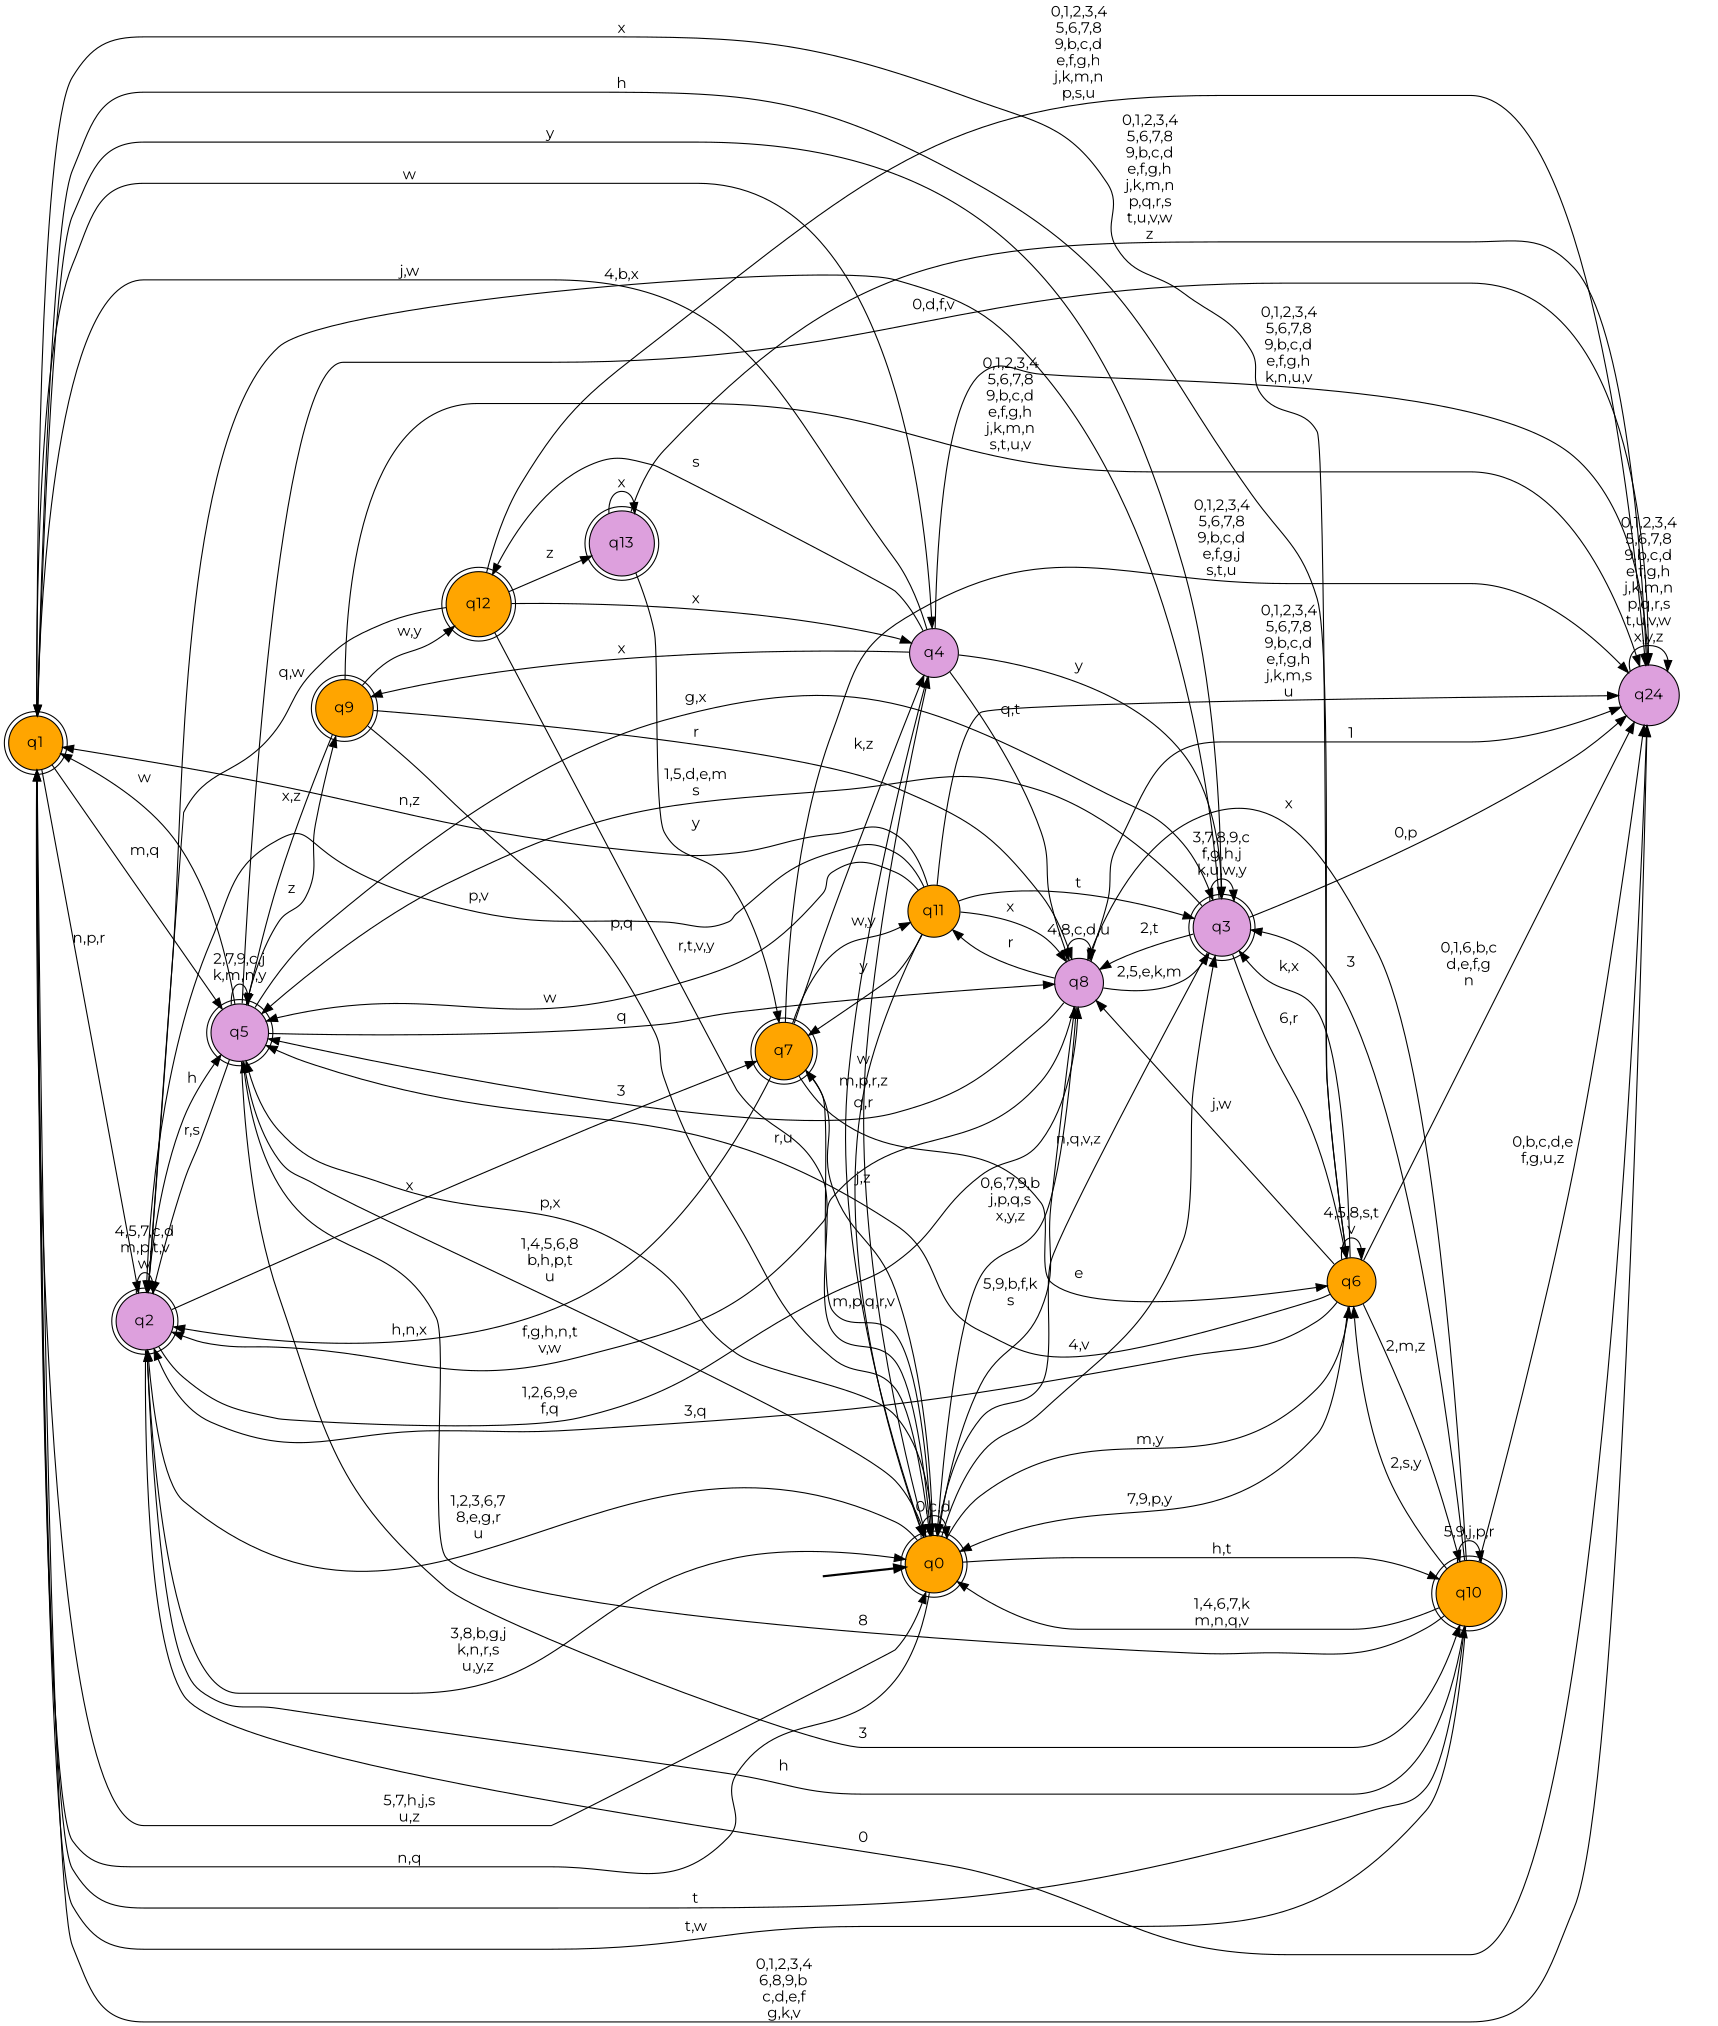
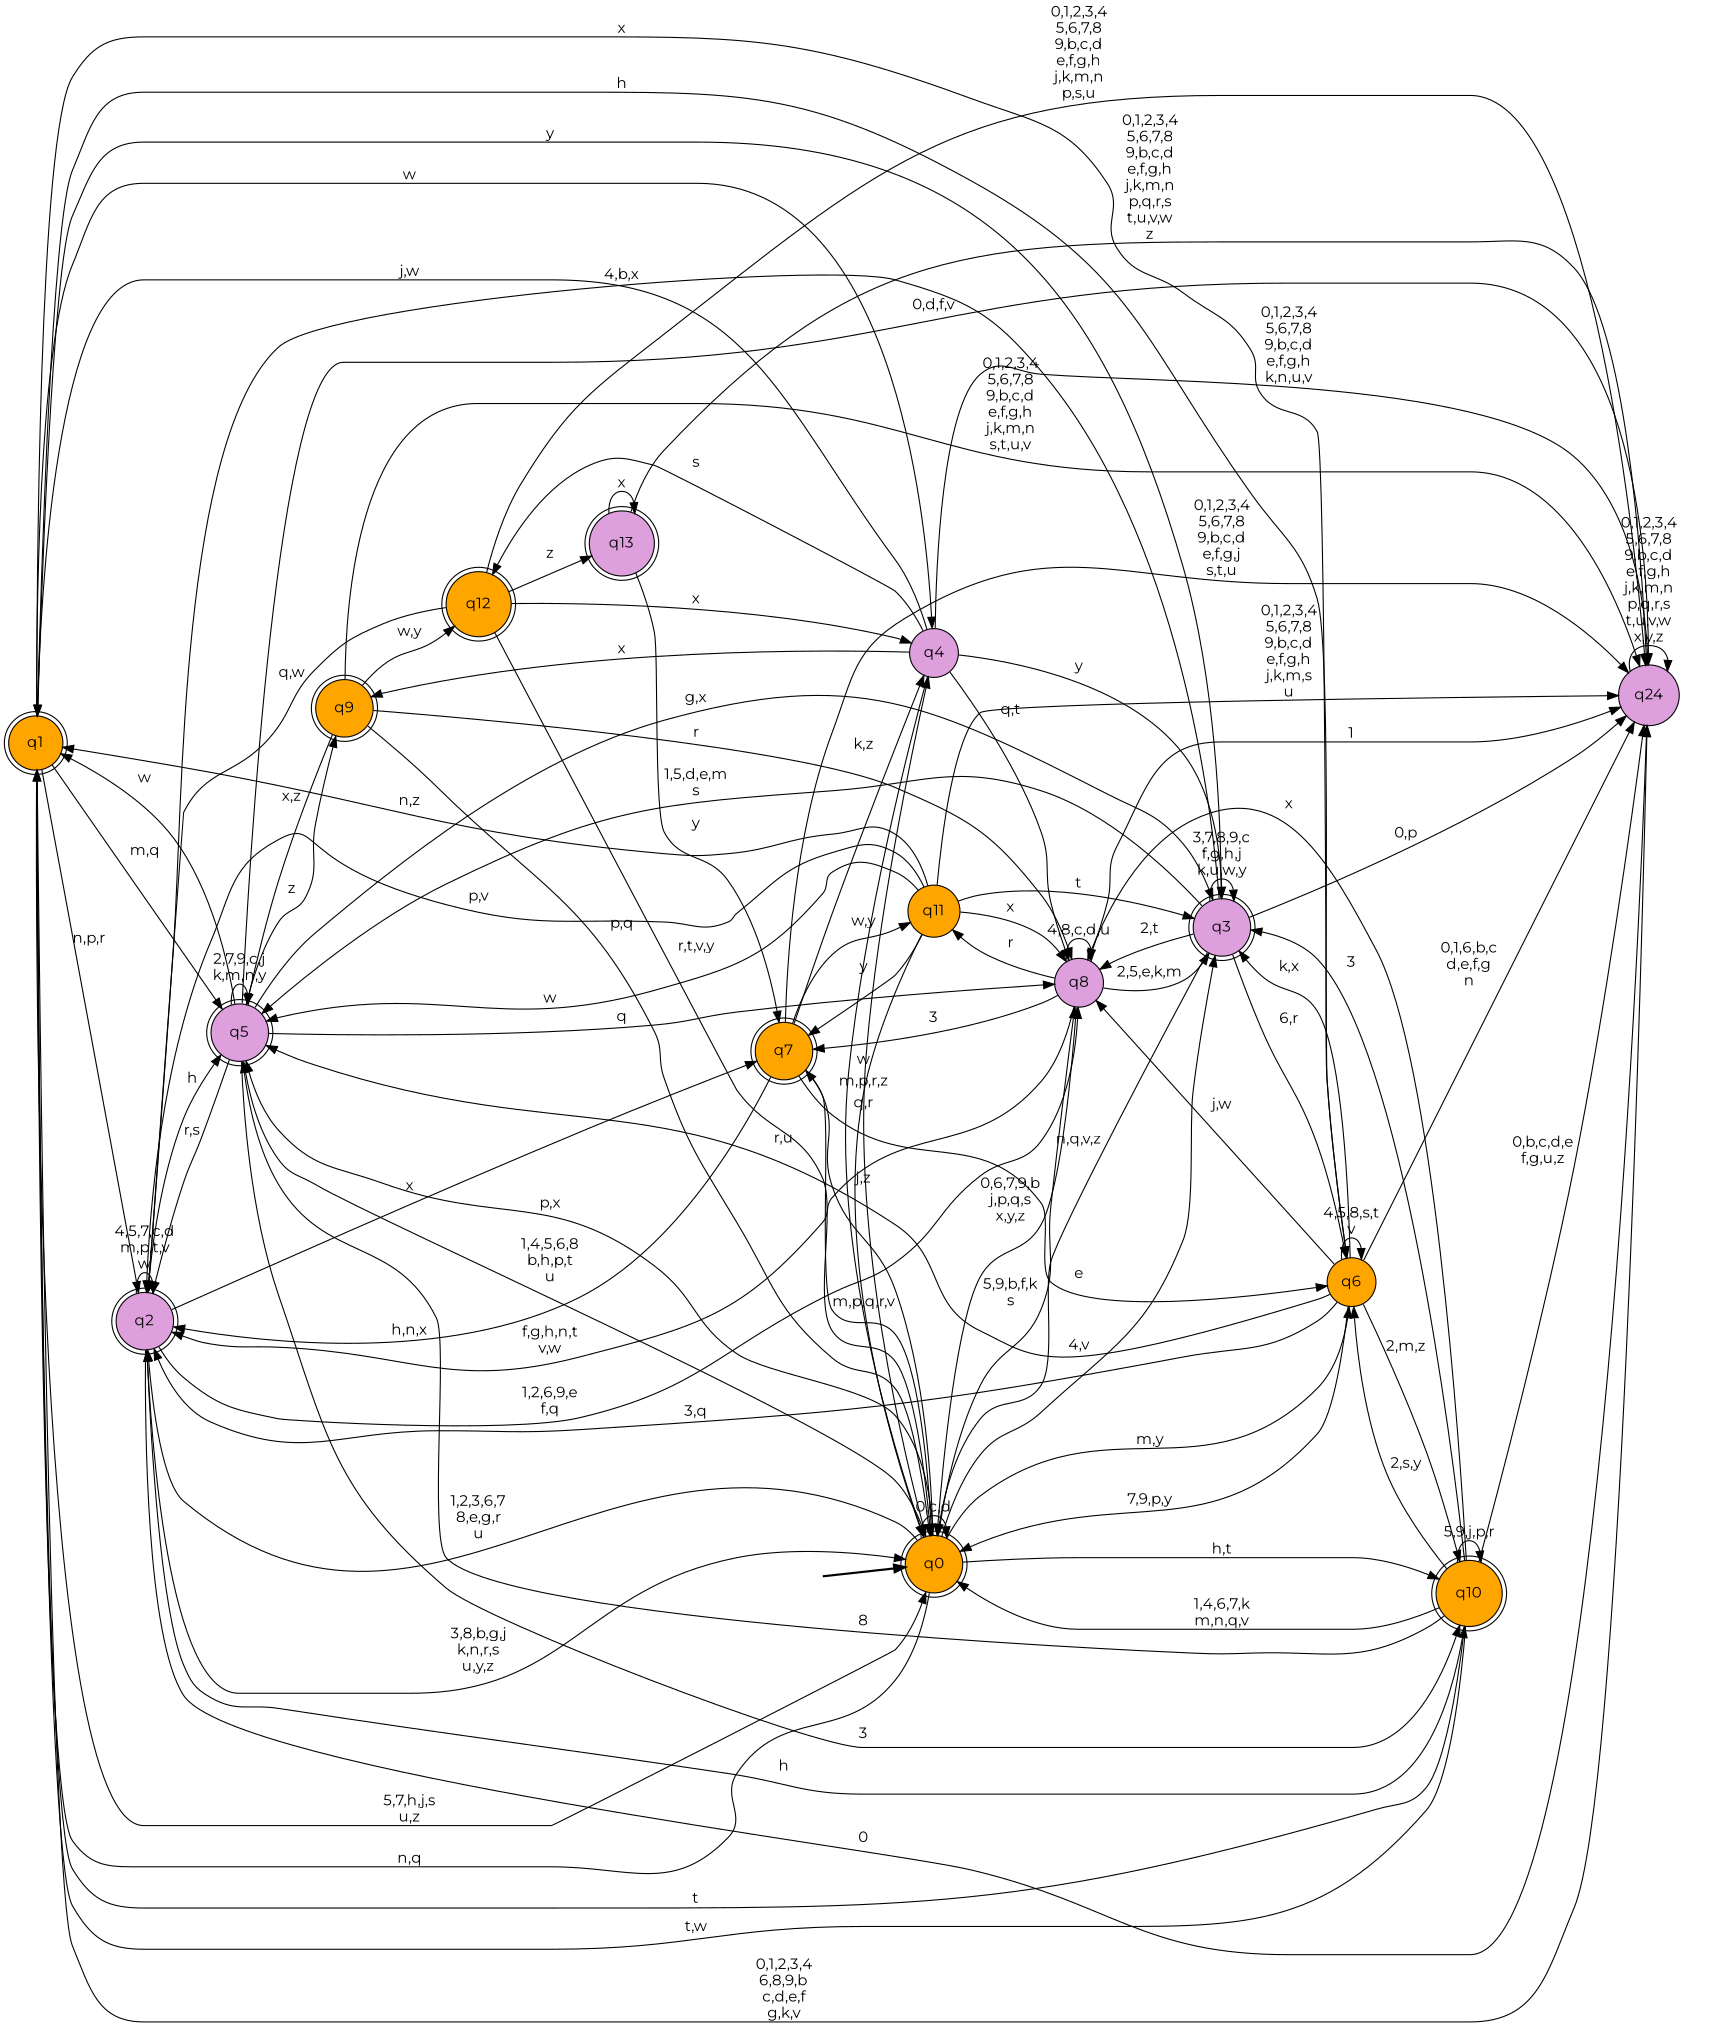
  digraph {
    fontname=Montserrat
    rankdir=LR
    node [fontname=Montserrat shape=doublecircle style="rounded,filled" color=black fillcolor=orange]
    edge [fontname=Montserrat]
    __start0 [height=0 shape=none style=invis width=0 color="" fillcolor=""]
    n2 [label=q0]
    n3 [label=q1]
    n4 [fillcolor=plum label=q2]
    n5 [fillcolor=plum label=q3]
    n6 [fillcolor=plum label=q4 shape=circle style=filled]
    n7 [fillcolor=plum label=q5]
    n8 [label=q6 shape=circle style=filled]
    n9 [label=q7]
    n10 [fillcolor=plum label=q8 shape=circle style=filled]
    n11 [label=q10]
    n12 [fillcolor=plum label=q24 shape=circle style=filled]
    n13 [label=q9]
    n14 [label=q12]
    n15 [label=q11 shape=circle style=filled]
    n16 [fillcolor=plum label=q13]
    subgraph cluster_1 {
      nodesep=0.15
      ranksep=0.15
      style=invis
      __start0
      n2
    }
    __start0 -> n2 [penwidth=2]
    n2 -> n2 [label="0,c,d"]
    n2 -> n3 [label="n,q"]
    n2 -> n4 [label="1,2,3,6,7\n8,e,g,r\nu"]
    n2 -> n5 [label="4,v"]
    n2 -> n6 [label=w]
    n2 -> n7 [label="p,x"]
    n2 -> n8 [label="m,y"]
    n2 -> n9 [label="j,z"]
    n2 -> n10 [label="5,9,b,f,k\ns"]
    n2 -> n11 [label="h,t"]
    n3 -> n2 [label="5,7,h,j,s\nu,z"]
    n3 -> n4 [label="n,p,r"]
    n3 -> n5 [label=y]
    n3 -> n6 [label=w]
    n3 -> n7 [label="m,q"]
    n3 -> n8 [label=x]
    n3 -> n11 [label=t]
    n3 -> n12 [label="0,1,2,3,4\n6,8,9,b\nc,d,e,f\ng,k,v"]
    n4 -> n2 [label="3,8,b,g,j\nk,n,r,s\nu,y,z"]
    n4 -> n4 [label="4,5,7,c,d\nm,p,t,v\nw"]
    n4 -> n7 [label=h]
    n4 -> n9 [label=x]
    n4 -> n10 [label="1,2,6,9,e\nf,q"]
    n4 -> n12 [label=0]
    n5 -> n2 [label="n,q,v,z"]
    n5 -> n4 [label="4,b,x"]
    n5 -> n5 [label="3,7,8,9,c\nf,g,h,j\nk,u,w,y"]
    n5 -> n7 [label="1,5,d,e,m\ns"]
    n5 -> n8 [label="6,r"]
    n5 -> n10 [label="2,t"]
    n5 -> n12 [label="0,p"]
    n6 -> n2 [label="m,p,r,z"]
    n6 -> n3 [label="j,w"]
    n6 -> n5 [label=y]
    n6 -> n10 [label="q,t"]
    n6 -> n12 [label="0,1,2,3,4\n5,6,7,8\n9,b,c,d\ne,f,g,h\nk,n,u,v"]
    n6 -> n13 [label=x]
    n6 -> n14 [label=s]
    n7 -> n2 [label="1,4,5,6,8\nb,h,p,t\nu"]
    n7 -> n3 [label=w]
    n7 -> n4 [label="r,s"]
    n7 -> n5 [label="g,x"]
    n7 -> n7 [label="2,7,9,c,j\nk,m,n,y"]
    n7 -> n10 [label=q]
    n7 -> n11 [label=3]
    n7 -> n12 [label="0,d,f,v"]
    n7 -> n13 [label=z]
    n8 -> n2 [label="7,9,p,y"]
    n8 -> n3 [label=h]
    n8 -> n4 [label="3,q"]
    n8 -> n5 [label="k,x"]
    n8 -> n7 [label="r,u"]
    n8 -> n8 [label="4,5,8,s,t\nv"]
    n8 -> n10 [label="j,w"]
    n8 -> n11 [label="2,m,z"]
    n8 -> n12 [label="0,1,6,b,c\nd,e,f,g\nn"]
    n9 -> n2 [label="m,p,q,r,v"]
    n9 -> n4 [label="h,n,x"]
    n9 -> n6 [label="k,z"]
    n9 -> n8 [label=e]
    n9 -> n12 [label="0,1,2,3,4\n5,6,7,8\n9,b,c,d\ne,f,g,j\ns,t,u"]
    n9 -> n15 [label="w,y"]
    n10 -> n2 [label="0,6,7,9,b\nj,p,q,s\nx,y,z"]
    n10 -> n4 [label="f,g,h,n,t\nv,w"]
    n10 -> n5 [label="2,5,e,k,m"]
-   n10 -> n7 [label=3]
+   n10 -> n9 [label=3]
    n10 -> n10 [label="4,8,c,d,u"]
    n10 -> n12 [label=1]
    n10 -> n15 [label=r]
    n11 -> n2 [label="1,4,6,7,k\nm,n,q,v"]
    n11 -> n3 [label="t,w"]
    n11 -> n4 [label=h]
    n11 -> n5 [label=3]
    n11 -> n7 [label=8]
    n11 -> n8 [label="2,s,y"]
    n11 -> n10 [label=x]
    n11 -> n11 [label="5,9,j,p,r"]
    n11 -> n12 [label="0,b,c,d,e\nf,g,u,z"]
    n12 -> n12 [label="0,1,2,3,4\n5,6,7,8\n9,b,c,d\ne,f,g,h\nj,k,m,n\np,q,r,s\nt,u,v,w\nx,y,z"]
    n13 -> n2 [label="p,q"]
    n13 -> n7 [label="x,z"]
    n13 -> n10 [label=r]
    n13 -> n12 [label="0,1,2,3,4\n5,6,7,8\n9,b,c,d\ne,f,g,h\nj,k,m,n\ns,t,u,v"]
    n13 -> n14 [label="w,y"]
    n14 -> n2 [label="r,t,v,y"]
    n14 -> n4 [label="q,w"]
    n14 -> n6 [label=x]
    n14 -> n12 [label="0,1,2,3,4\n5,6,7,8\n9,b,c,d\ne,f,g,h\nj,k,m,n\np,s,u"]
    n14 -> n16 [label=z]
    n15 -> n2 [label="q,r"]
    n15 -> n3 [label="n,z"]
    n15 -> n4 [label="p,v"]
    n15 -> n5 [label=t]
    n15 -> n7 [label=w]
    n15 -> n9 [label=y]
    n15 -> n10 [label=x]
    n15 -> n12 [label="0,1,2,3,4\n5,6,7,8\n9,b,c,d\ne,f,g,h\nj,k,m,s\nu"]
    n16 -> n9 [label=y]
    n16 -> n12 [label="0,1,2,3,4\n5,6,7,8\n9,b,c,d\ne,f,g,h\nj,k,m,n\np,q,r,s\nt,u,v,w\nz"]
    n16 -> n16 [label=x]
  }
